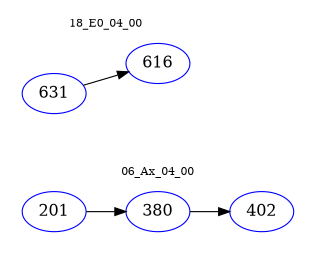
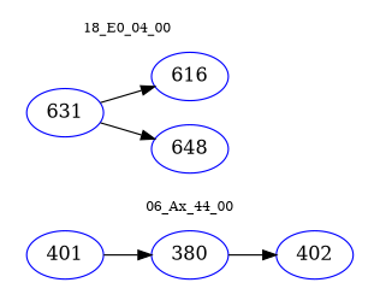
  digraph {
    rankdir=LR
    node [color=blue]
    edge [color=black]
-   n1 [label=201]
+   n1 [label=401]
    n2 [label=380]
    n3 [label=402]
    n4 [label=631]
+   n5 [label=648]
    n6 [label=616]
    subgraph cluster_1 {
      color=white
      fontsize=10
-     label="06_Ax_04_00"
+     label="06_Ax_44_00"
      n1
      n2
      n3
    }
    subgraph cluster_2 {
      color=white
      fontsize=10
      label="18_E0_04_00"
      n4
+     n5
      n6
    }
    n1 -> n2
    n2 -> n3
+   n4 -> n5
    n4 -> n6
  }
